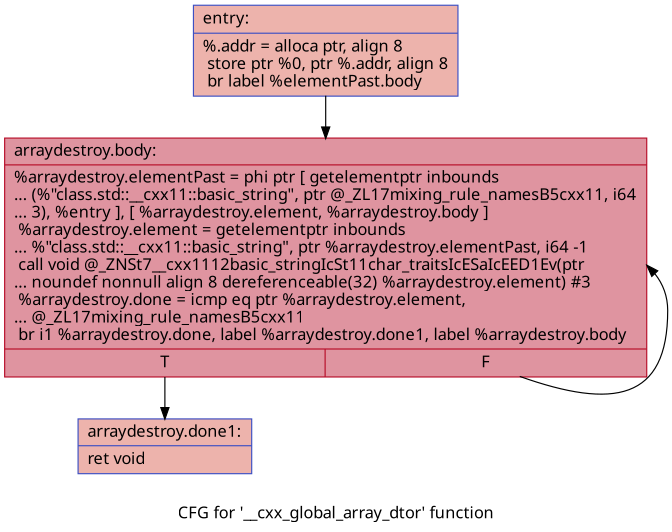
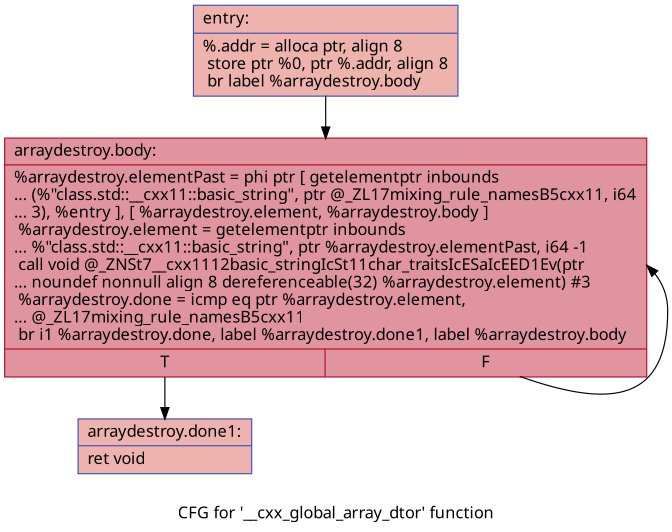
  digraph {
    label="CFG for '__cxx_global_array_dtor' function"
    fontname="Noto Sans"
    node [color="#3d50c3ff" fillcolor="#d6524470" fontname="Noto Sans" shape=record style=filled]
    edge [fontname="Noto Sans"]
-   n1 [label="{entry:\l|  %.addr = alloca ptr, align 8\l  store ptr %0, ptr %.addr, align 8\l  br label %elementPast.body\l}"]
+   n1 [label="{entry:\l|  %.addr = alloca ptr, align 8\l  store ptr %0, ptr %.addr, align 8\l  br label %arraydestroy.body\l}"]
    n2 [color="#b70d28ff" fillcolor="#b70d2870" label="{arraydestroy.body:\l|  %arraydestroy.elementPast = phi ptr [ getelementptr inbounds\l... (%\"class.std::__cxx11::basic_string\", ptr @_ZL17mixing_rule_namesB5cxx11, i64\l... 3), %entry ], [ %arraydestroy.element, %arraydestroy.body ]\l  %arraydestroy.element = getelementptr inbounds\l... %\"class.std::__cxx11::basic_string\", ptr %arraydestroy.elementPast, i64 -1\l  call void @_ZNSt7__cxx1112basic_stringIcSt11char_traitsIcESaIcEED1Ev(ptr\l... noundef nonnull align 8 dereferenceable(32) %arraydestroy.element) #3\l  %arraydestroy.done = icmp eq ptr %arraydestroy.element,\l... @_ZL17mixing_rule_namesB5cxx11\l  br i1 %arraydestroy.done, label %arraydestroy.done1, label %arraydestroy.body\l|{<s0>T|<s1>F}}"]
    n3 [label="{arraydestroy.done1:\l|  ret void\l}"]
    n1 -> n2
    n2 -> n2 [tailport=s1]
    n2 -> n3 [tailport=s0]
  }
